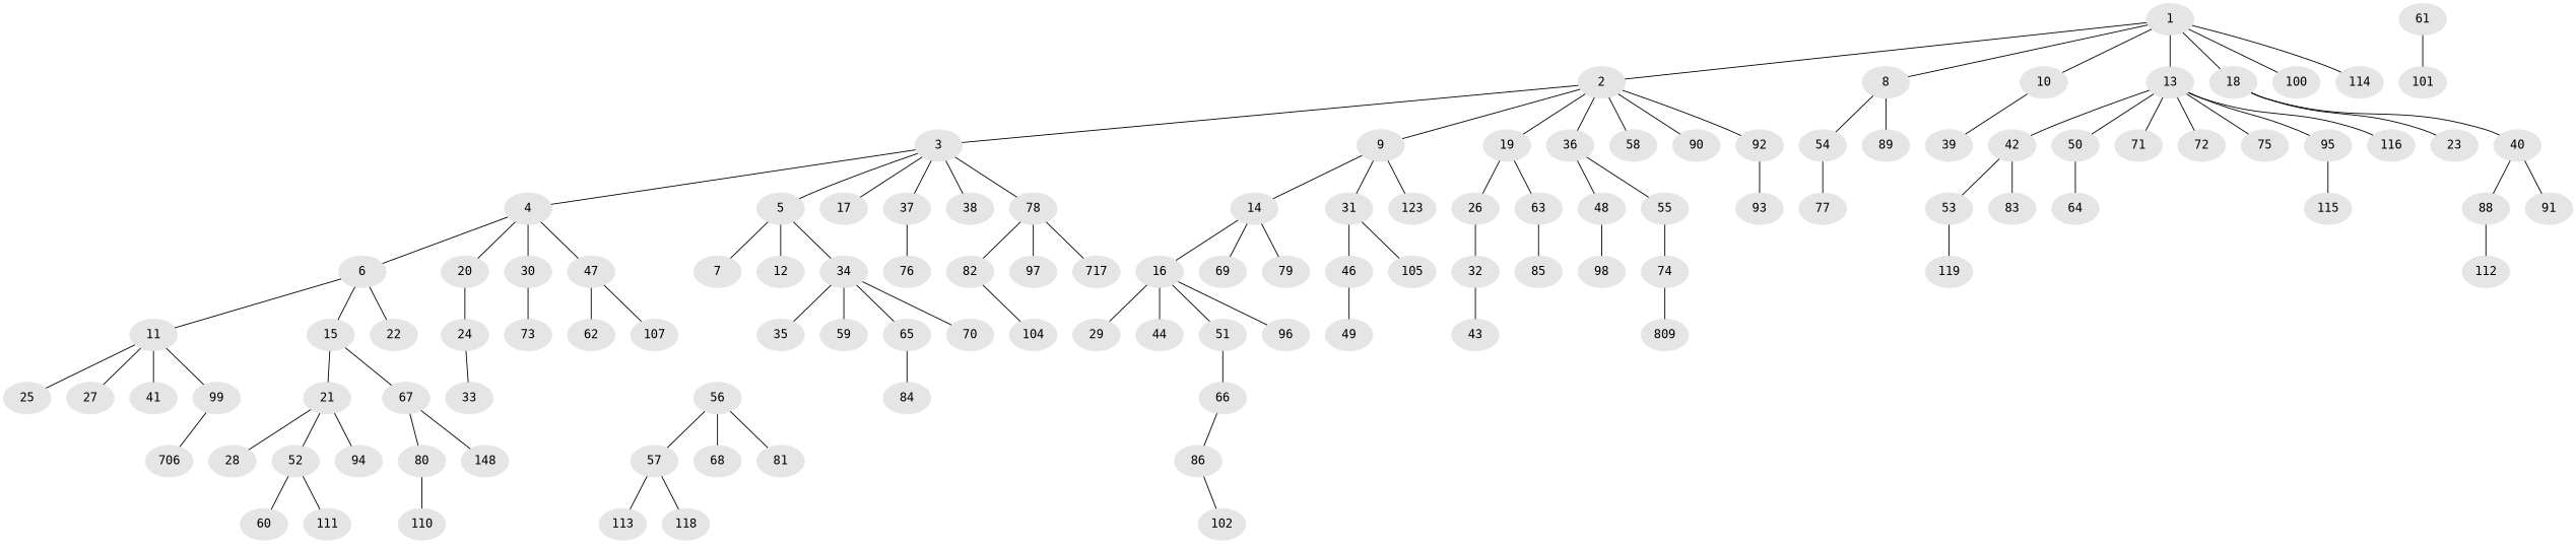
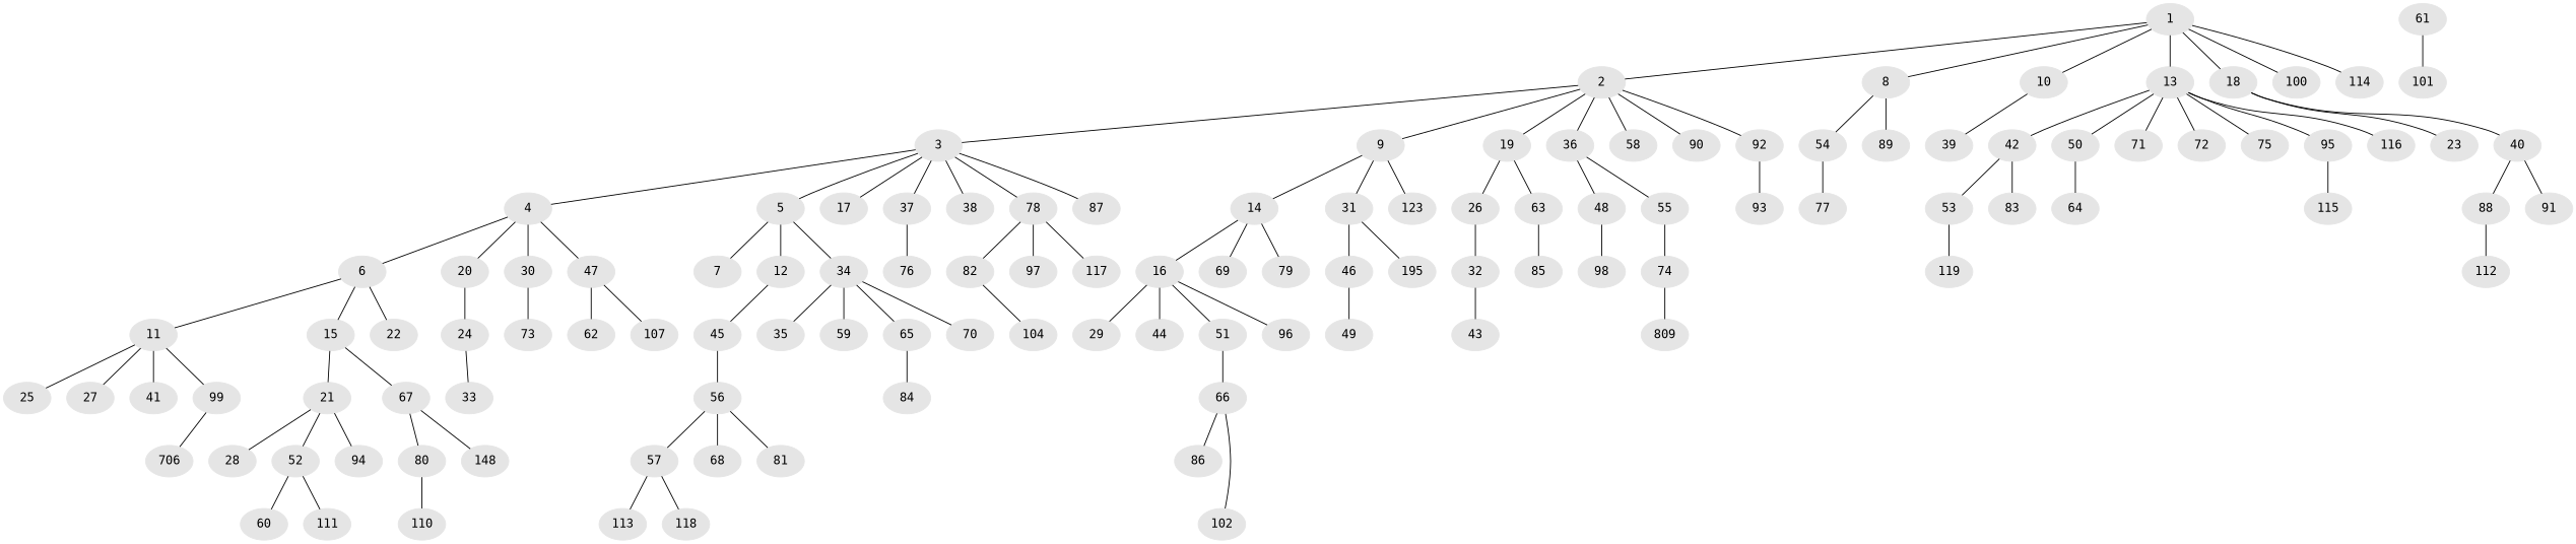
  graph {
    fontname="DejaVu Sans Mono"
    node [color=gray90 fontname="DejaVu Sans Mono" style=filled]
    edge [fontname="DejaVu Sans Mono"]
    1
    2
    8
    10
    13
    18
    100
    114
    3
    9
    19
    36
    58
    90
    92
    54
    89
    39
    42
    50
    71
    72
    75
    95
    116
    23
    40
    4
    5
    17
    37
    38
    78
+   87
    14
    31
    n37 [label=123]
    26
    63
    48
    55
    93
    6
    20
    30
    47
    7
    12
    34
    76
    82
    97
-   117 [label=717]
+   117
    11
    15
    22
    24
    73
    62
    107
+   45
    35
    59
    65
    70
    25
    27
    41
    99
    21
    67
    77
    16
    69
    79
    46
-   105
+   105 [label=195]
    n78 [label=706]
    56
    53
    83
    64
    115
    29
    44
    51
    96
    28
    52
    94
    80
    n92 [label=148]
    66
    88
    91
    32
    85
    33
    60
    111
    61
    101
    43
    49
    84
    98
    74
    112
    119
    57
    68
    81
    86
    102
    n115 [label=809]
    113
    118
    110
    104
    1 -- 2
    1 -- 8
    1 -- 10
    1 -- 13
    1 -- 18
    1 -- 100
    1 -- 114
    2 -- 3
    2 -- 9
    2 -- 19
    2 -- 36
    2 -- 58
    2 -- 90
    2 -- 92
    8 -- 54
    8 -- 89
    10 -- 39
    13 -- 42
    13 -- 50
    13 -- 71
    13 -- 72
    13 -- 75
    13 -- 95
    13 -- 116
    18 -- 23
    18 -- 40
    3 -- 4
    3 -- 5
    3 -- 17
    3 -- 37
    3 -- 38
    3 -- 78
+   3 -- 87
    9 -- 14
    9 -- 31
    9 -- n37
    19 -- 26
    19 -- 63
    36 -- 48
    36 -- 55
    92 -- 93
    54 -- 77
    42 -- 53
    42 -- 83
    50 -- 64
    95 -- 115
    40 -- 88
    40 -- 91
    4 -- 6
    4 -- 20
    4 -- 30
    4 -- 47
    5 -- 7
    5 -- 12
    5 -- 34
    37 -- 76
    78 -- 82
    78 -- 97
    78 -- 117
    14 -- 16
    14 -- 69
    14 -- 79
    31 -- 46
    31 -- 105
    26 -- 32
    63 -- 85
    48 -- 98
    55 -- 74
    6 -- 11
    6 -- 15
    6 -- 22
    20 -- 24
    30 -- 73
    47 -- 62
    47 -- 107
+   12 -- 45
    34 -- 35
    34 -- 59
    34 -- 65
    34 -- 70
    82 -- 104
    11 -- 25
    11 -- 27
    11 -- 41
    11 -- 99
    15 -- 21
    15 -- 67
    24 -- 33
+   45 -- 56
    65 -- 84
    99 -- n78
    21 -- 28
    21 -- 52
    21 -- 94
    67 -- 80
    67 -- n92
    16 -- 29
    16 -- 44
    16 -- 51
    16 -- 96
    46 -- 49
    56 -- 57
    56 -- 68
    56 -- 81
    53 -- 119
    51 -- 66
    52 -- 60
    52 -- 111
    80 -- 110
    66 -- 86
-   86 -- 102
+   66 -- 102
    88 -- 112
    32 -- 43
    61 -- 101
    74 -- n115
    57 -- 113
    57 -- 118
  }
